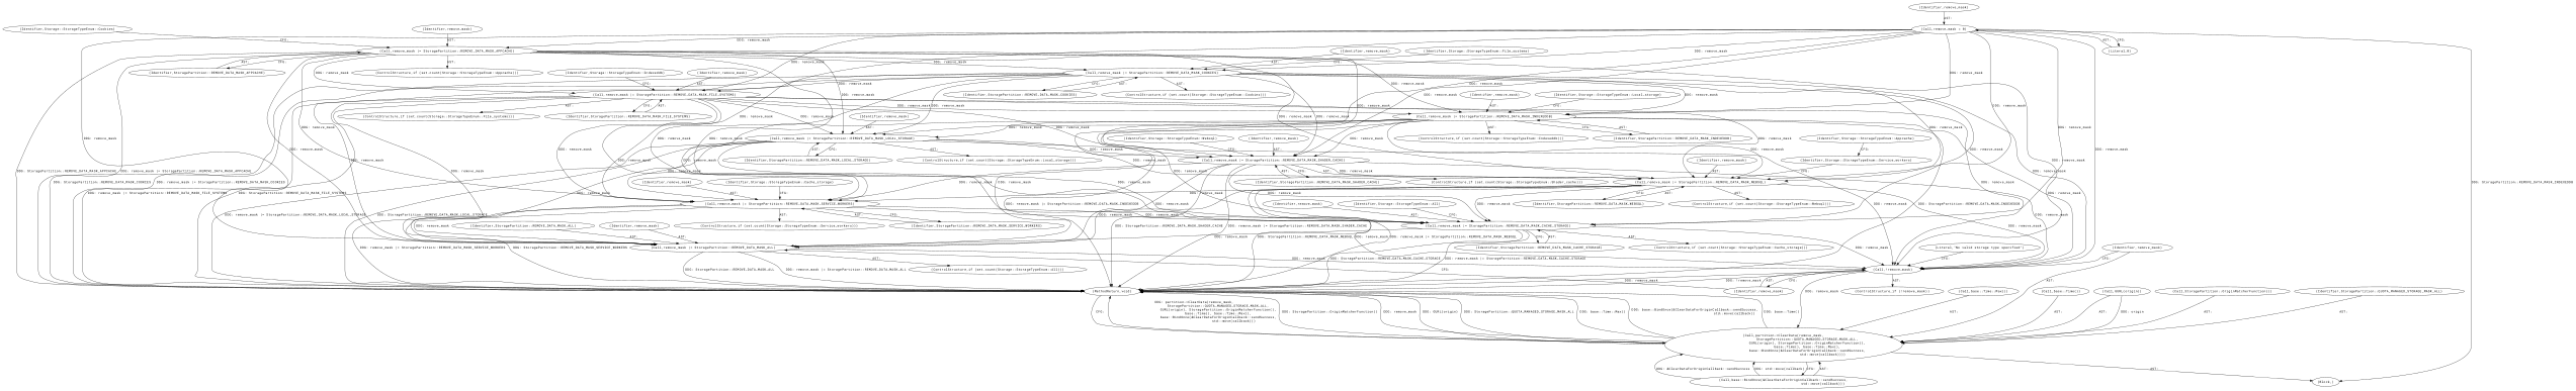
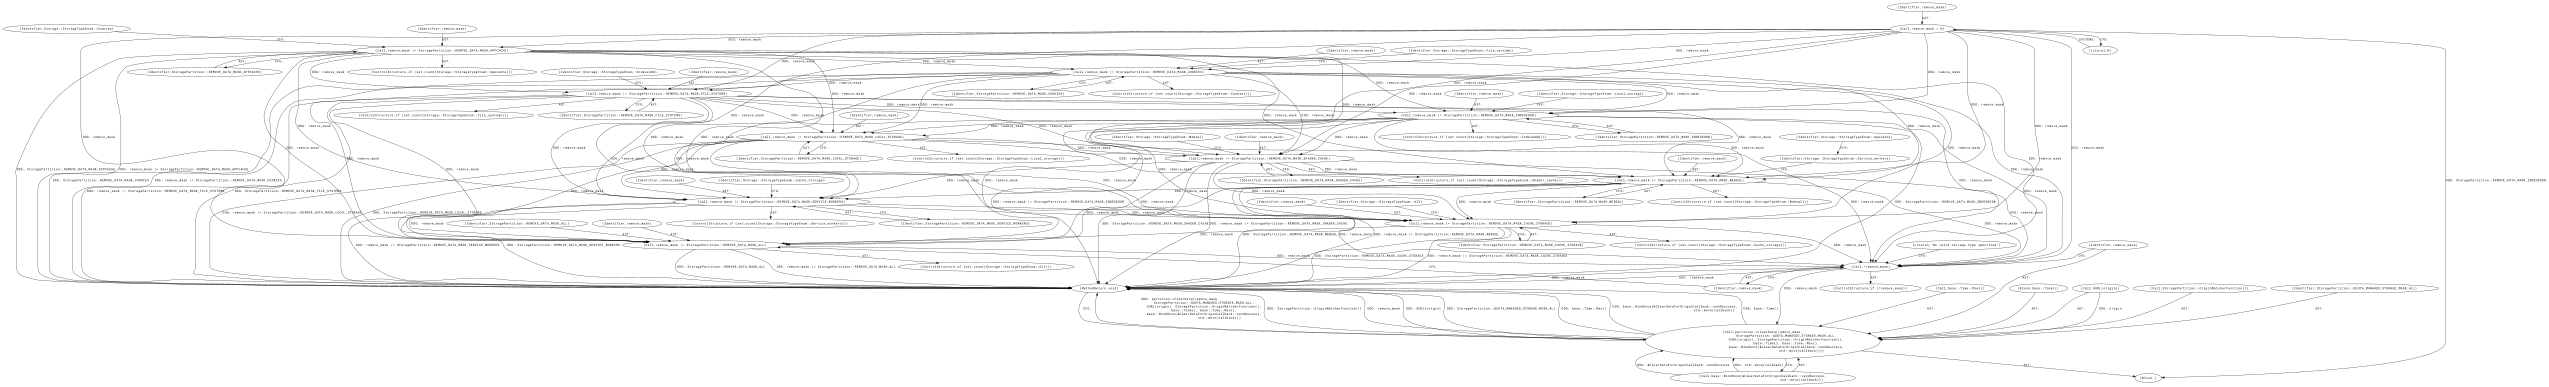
  digraph {
    fontname="Roboto Mono"
    node [fontname="Roboto Mono"]
    edge [fontname="Roboto Mono"]
    n1 [label="(Call,remove_mask |= StoragePartition::REMOVE_DATA_MASK_ALL)"]
    n2 [label="(Call,!remove_mask)"]
    n3 [label="(ControlStructure,if (set.count(Storage::StorageTypeEnum::All)))"]
    n4 [label="(MethodReturn,void)"]
    n5 [label="(Call,partition->ClearData(remove_mask,\n                       StoragePartition::QUOTA_MANAGED_STORAGE_MASK_ALL,\n                       GURL(origin), StoragePartition::OriginMatcherFunction(),\n                       base::Time(), base::Time::Max(),\n                       base::BindOnce(&ClearDataForOriginCallback::sendSuccess,\n                                      std::move(callback))))"]
    n6 [label="(Identifier,remove_mask)"]
    n7 [label="(ControlStructure,if (!remove_mask))"]
    n8 [label="(Identifier,StoragePartition::REMOVE_DATA_MASK_ALL)"]
    n9 [label="(Call,remove_mask |= StoragePartition::REMOVE_DATA_MASK_INDEXEDDB)"]
    n10 [label="(Call,remove_mask |= StoragePartition::REMOVE_DATA_MASK_CACHE_STORAGE)"]
    n11 [label="(Call,remove_mask |= StoragePartition::REMOVE_DATA_MASK_SHADER_CACHE)"]
    n12 [label="(Call,remove_mask |= StoragePartition::REMOVE_DATA_MASK_LOCAL_STORAGE)"]
    n13 [label="(Call,remove_mask |= StoragePartition::REMOVE_DATA_MASK_WEBSQL)"]
    n14 [label="(Call,remove_mask |= StoragePartition::REMOVE_DATA_MASK_SERVICE_WORKERS)"]
    n15 [label="(ControlStructure,if (set.count(Storage::StorageTypeEnum::Indexeddb)))"]
    n16 [label="(Identifier,StoragePartition::REMOVE_DATA_MASK_INDEXEDDB)"]
    n17 [label="(Identifier,StoragePartition::REMOVE_DATA_MASK_CACHE_STORAGE)"]
    n18 [label="(ControlStructure,if (set.count(Storage::StorageTypeEnum::Cache_storage)))"]
    n19 [label="(Identifier,StoragePartition::REMOVE_DATA_MASK_SHADER_CACHE)"]
    n20 [label="(ControlStructure,if (set.count(Storage::StorageTypeEnum::Shader_cache)))"]
    n21 [label="(Identifier,StoragePartition::REMOVE_DATA_MASK_LOCAL_STORAGE)"]
    n22 [label="(ControlStructure,if (set.count(Storage::StorageTypeEnum::Local_storage)))"]
    n23 [label="(Identifier,StoragePartition::REMOVE_DATA_MASK_WEBSQL)"]
    n24 [label="(ControlStructure,if (set.count(Storage::StorageTypeEnum::Websql)))"]
    n25 [label="(ControlStructure,if (set.count(Storage::StorageTypeEnum::Service_workers)))"]
    n26 [label="(Identifier,StoragePartition::REMOVE_DATA_MASK_SERVICE_WORKERS)"]
    n27 [label="(Call,remove_mask |= StoragePartition::REMOVE_DATA_MASK_APPCACHE)"]
    n28 [label="(Call,remove_mask |= StoragePartition::REMOVE_DATA_MASK_FILE_SYSTEMS)"]
    n29 [label="(Call,remove_mask |= StoragePartition::REMOVE_DATA_MASK_COOKIES)"]
    n30 [label="(ControlStructure,if (set.count(Storage::StorageTypeEnum::Appcache)))"]
    n31 [label="(Identifier,StoragePartition::REMOVE_DATA_MASK_APPCACHE)"]
    n32 [label="(ControlStructure,if (set.count(Storage::StorageTypeEnum::File_systems)))"]
    n33 [label="(Identifier,StoragePartition::REMOVE_DATA_MASK_FILE_SYSTEMS)"]
    n34 [label="(Identifier,StoragePartition::REMOVE_DATA_MASK_COOKIES)"]
    n35 [label="(ControlStructure,if (set.count(Storage::StorageTypeEnum::Cookies)))"]
    n36 [label="(Call,remove_mask = 0)"]
    n37 [label="(Block,)"]
    n38 [label="(Literal,0)"]
    n39 [label="(Call,base::BindOnce(&ClearDataForOriginCallback::sendSuccess,\n                                      std::move(callback)))"]
    n40 [label="(Identifier,remove_mask)"]
    n41 [label="(Call,base::Time::Max())"]
    n42 [label="(Identifier,Storage::StorageTypeEnum::Websql)"]
    n43 [label="(Identifier,remove_mask)"]
    n44 [label="(Identifier,remove_mask)"]
    n45 [label="(Identifier,Storage::StorageTypeEnum::Appcache)"]
    n46 [label="(Identifier,Storage::StorageTypeEnum::Service_workers)"]
    n47 [label="(Identifier,remove_mask)"]
-   n48 [label="(Call,base::Time())"]
+   n48 [label="(Block,base::Time())"]
    n49 [label="(Call,GURL(origin))"]
    n50 [label="(Identifier,remove_mask)"]
    n51 [label="(Identifier,remove_mask)"]
    n52 [label="(Identifier,remove_mask)"]
    n53 [label="(Identifier,Storage::StorageTypeEnum::Cookies)"]
    n54 [label="(Call,StoragePartition::OriginMatcherFunction())"]
    n55 [label="(Identifier,remove_mask)"]
    n56 [label="(Identifier,remove_mask)"]
    n57 [label="(Identifier,Storage::StorageTypeEnum::Local_storage)"]
    n58 [label="(Identifier,Storage::StorageTypeEnum::Cache_storage)"]
    n59 [label="(Identifier,remove_mask)"]
    n60 [label="(Identifier,Storage::StorageTypeEnum::All)"]
    n61 [label="(Identifier,Storage::StorageTypeEnum::File_systems)"]
    n62 [label="(Identifier,remove_mask)"]
    n63 [label="(Literal,\"No valid storage type specified\")"]
    n64 [label="(Identifier,Storage::StorageTypeEnum::Indexeddb)"]
    n65 [label="(Identifier,StoragePartition::QUOTA_MANAGED_STORAGE_MASK_ALL)"]
    n66 [label="(Identifier,remove_mask)"]
    n1 -> n2 [label="DDG: remove_mask"]
    n1 -> n3 [label="AST: "]
    n1 -> n4 [label="DDG: remove_mask |= StoragePartition::REMOVE_DATA_MASK_ALL"]
    n1 -> n4 [label="DDG: StoragePartition::REMOVE_DATA_MASK_ALL"]
    n2 -> n4 [label="DDG: remove_mask"]
    n2 -> n4 [label="DDG: !remove_mask"]
    n2 -> n5 [label="DDG: remove_mask"]
    n2 -> n6 [label="CFG: "]
    n2 -> n7 [label="AST: "]
    n4 -> n5 [label="CFG: "]
    n5 -> n4 [label="DDG: partition->ClearData(remove_mask,\n                       StoragePartition::QUOTA_MANAGED_STORAGE_MASK_ALL,\n                       GURL(origin), StoragePartition::OriginMatcherFunction(),\n                       base::Time(), base::Time::Max(),\n                       base::BindOnce(&ClearDataForOriginCallback::sendSuccess,\n                                      std::move(callback)))"]
    n5 -> n4 [label="DDG: StoragePartition::OriginMatcherFunction()"]
    n5 -> n4 [label="DDG: remove_mask"]
    n5 -> n4 [label="DDG: GURL(origin)"]
    n5 -> n4 [label="DDG: StoragePartition::QUOTA_MANAGED_STORAGE_MASK_ALL"]
    n5 -> n4 [label="DDG: base::Time::Max()"]
    n5 -> n4 [label="DDG: base::BindOnce(&ClearDataForOriginCallback::sendSuccess,\n                                      std::move(callback))"]
    n5 -> n4 [label="DDG: base::Time()"]
    n5 -> n37 [label="AST: "]
    n5 -> n39 [label="CFG: "]
    n6 -> n1 [label="CFG: "]
    n6 -> n2 [label="AST: "]
    n8 -> n1 [label="AST: "]
    n9 -> n1 [label="DDG: remove_mask"]
    n9 -> n2 [label="DDG: remove_mask"]
    n9 -> n4 [label="DDG: StoragePartition::REMOVE_DATA_MASK_INDEXEDDB"]
    n9 -> n4 [label="DDG: remove_mask |= StoragePartition::REMOVE_DATA_MASK_INDEXEDDB"]
    n9 -> n10 [label="DDG: remove_mask"]
    n9 -> n11 [label="DDG: remove_mask"]
    n9 -> n12 [label="DDG: remove_mask"]
    n9 -> n13 [label="DDG: remove_mask"]
    n9 -> n14 [label="DDG: remove_mask"]
    n9 -> n15 [label="AST: "]
    n9 -> n16 [label="CFG: "]
    n10 -> n1 [label="DDG: remove_mask"]
    n10 -> n2 [label="DDG: remove_mask"]
    n10 -> n4 [label="DDG: remove_mask |= StoragePartition::REMOVE_DATA_MASK_CACHE_STORAGE"]
    n10 -> n4 [label="DDG: StoragePartition::REMOVE_DATA_MASK_CACHE_STORAGE"]
    n10 -> n17 [label="CFG: "]
    n10 -> n18 [label="AST: "]
    n11 -> n1 [label="DDG: remove_mask"]
    n11 -> n2 [label="DDG: remove_mask"]
    n11 -> n4 [label="DDG: StoragePartition::REMOVE_DATA_MASK_SHADER_CACHE"]
    n11 -> n4 [label="DDG: remove_mask |= StoragePartition::REMOVE_DATA_MASK_SHADER_CACHE"]
    n11 -> n10 [label="DDG: remove_mask"]
    n11 -> n13 [label="DDG: remove_mask"]
    n11 -> n14 [label="DDG: remove_mask"]
    n11 -> n19 [label="CFG: "]
    n11 -> n20 [label="AST: "]
    n12 -> n1 [label="DDG: remove_mask"]
    n12 -> n2 [label="DDG: remove_mask"]
    n12 -> n4 [label="DDG: remove_mask |= StoragePartition::REMOVE_DATA_MASK_LOCAL_STORAGE"]
    n12 -> n4 [label="DDG: StoragePartition::REMOVE_DATA_MASK_LOCAL_STORAGE"]
    n12 -> n10 [label="DDG: remove_mask"]
    n12 -> n11 [label="DDG: remove_mask"]
    n12 -> n13 [label="DDG: remove_mask"]
    n12 -> n14 [label="DDG: remove_mask"]
    n12 -> n21 [label="CFG: "]
    n12 -> n22 [label="AST: "]
    n13 -> n1 [label="DDG: remove_mask"]
    n13 -> n2 [label="DDG: remove_mask"]
    n13 -> n4 [label="DDG: StoragePartition::REMOVE_DATA_MASK_WEBSQL"]
    n13 -> n4 [label="DDG: remove_mask |= StoragePartition::REMOVE_DATA_MASK_WEBSQL"]
    n13 -> n10 [label="DDG: remove_mask"]
    n13 -> n14 [label="DDG: remove_mask"]
    n13 -> n23 [label="CFG: "]
    n13 -> n24 [label="AST: "]
    n14 -> n1 [label="DDG: remove_mask"]
    n14 -> n2 [label="DDG: remove_mask"]
    n14 -> n4 [label="DDG: remove_mask |= StoragePartition::REMOVE_DATA_MASK_SERVICE_WORKERS"]
    n14 -> n4 [label="DDG: StoragePartition::REMOVE_DATA_MASK_SERVICE_WORKERS"]
    n14 -> n10 [label="DDG: remove_mask"]
    n14 -> n25 [label="AST: "]
    n14 -> n26 [label="CFG: "]
    n16 -> n9 [label="AST: "]
    n17 -> n10 [label="AST: "]
    n19 -> n11 [label="AST: "]
    n21 -> n12 [label="AST: "]
    n23 -> n13 [label="AST: "]
    n26 -> n14 [label="AST: "]
    n27 -> n1 [label="DDG: remove_mask"]
    n27 -> n2 [label="DDG: remove_mask"]
    n27 -> n4 [label="DDG: StoragePartition::REMOVE_DATA_MASK_APPCACHE"]
    n27 -> n4 [label="DDG: remove_mask |= StoragePartition::REMOVE_DATA_MASK_APPCACHE"]
    n27 -> n9 [label="DDG: remove_mask"]
    n27 -> n10 [label="DDG: remove_mask"]
    n27 -> n11 [label="DDG: remove_mask"]
    n27 -> n12 [label="DDG: remove_mask"]
    n27 -> n13 [label="DDG: remove_mask"]
    n27 -> n14 [label="DDG: remove_mask"]
    n27 -> n28 [label="DDG: remove_mask"]
    n27 -> n29 [label="DDG: remove_mask"]
    n27 -> n30 [label="AST: "]
    n27 -> n31 [label="CFG: "]
    n28 -> n1 [label="DDG: remove_mask"]
    n28 -> n2 [label="DDG: remove_mask"]
    n28 -> n4 [label="DDG: remove_mask |= StoragePartition::REMOVE_DATA_MASK_FILE_SYSTEMS"]
    n28 -> n4 [label="DDG: StoragePartition::REMOVE_DATA_MASK_FILE_SYSTEMS"]
    n28 -> n9 [label="DDG: remove_mask"]
    n28 -> n10 [label="DDG: remove_mask"]
    n28 -> n11 [label="DDG: remove_mask"]
    n28 -> n12 [label="DDG: remove_mask"]
    n28 -> n13 [label="DDG: remove_mask"]
    n28 -> n14 [label="DDG: remove_mask"]
    n28 -> n32 [label="AST: "]
    n28 -> n33 [label="CFG: "]
    n29 -> n1 [label="DDG: remove_mask"]
    n29 -> n2 [label="DDG: remove_mask"]
    n29 -> n4 [label="DDG: StoragePartition::REMOVE_DATA_MASK_COOKIES"]
    n29 -> n4 [label="DDG: remove_mask |= StoragePartition::REMOVE_DATA_MASK_COOKIES"]
    n29 -> n9 [label="DDG: remove_mask"]
    n29 -> n10 [label="DDG: remove_mask"]
    n29 -> n11 [label="DDG: remove_mask"]
    n29 -> n12 [label="DDG: remove_mask"]
    n29 -> n13 [label="DDG: remove_mask"]
    n29 -> n14 [label="DDG: remove_mask"]
    n29 -> n28 [label="DDG: remove_mask"]
    n29 -> n34 [label="CFG: "]
    n29 -> n35 [label="AST: "]
    n31 -> n27 [label="AST: "]
    n33 -> n28 [label="AST: "]
    n34 -> n29 [label="AST: "]
    n36 -> n1 [label="DDG: remove_mask"]
    n36 -> n2 [label="DDG: remove_mask"]
    n36 -> n9 [label="DDG: remove_mask"]
    n36 -> n10 [label="DDG: remove_mask"]
    n36 -> n11 [label="DDG: remove_mask"]
    n36 -> n12 [label="DDG: remove_mask"]
    n36 -> n13 [label="DDG: remove_mask"]
    n36 -> n14 [label="DDG: remove_mask"]
    n36 -> n27 [label="DDG: remove_mask"]
    n36 -> n28 [label="DDG: remove_mask"]
    n36 -> n29 [label="DDG: remove_mask"]
    n36 -> n37 [label="DDG: StoragePartition::REMOVE_DATA_MASK_INDEXEDDB"]
    n36 -> n38 [label="CFG: "]
-   n38 -> n36 [label="AST: "]
+   n38 -> n36 [label="SYSTEMS: "]
    n39 -> n5 [label="AST: "]
    n39 -> n5 [label="DDG: &ClearDataForOriginCallback::sendSuccess"]
    n39 -> n5 [label="DDG: std::move(callback)"]
    n40 -> n12 [label="AST: "]
    n41 -> n5 [label="AST: "]
    n42 -> n11 [label="CFG: "]
    n43 -> n36 [label="AST: "]
    n44 -> n27 [label="AST: "]
    n45 -> n46 [label="CFG: "]
    n46 -> n13 [label="CFG: "]
    n47 -> n2 [label="CFG: "]
    n47 -> n5 [label="AST: "]
    n48 -> n5 [label="AST: "]
    n49 -> n5 [label="AST: "]
    n49 -> n5 [label="DDG: origin"]
    n50 -> n14 [label="AST: "]
    n51 -> n10 [label="AST: "]
    n52 -> n28 [label="AST: "]
    n53 -> n27 [label="CFG: "]
    n54 -> n5 [label="AST: "]
    n55 -> n9 [label="AST: "]
    n56 -> n1 [label="AST: "]
    n57 -> n9 [label="CFG: "]
    n58 -> n14 [label="CFG: "]
    n59 -> n13 [label="AST: "]
    n60 -> n10 [label="CFG: "]
    n61 -> n29 [label="CFG: "]
    n62 -> n11 [label="AST: "]
    n63 -> n2 [label="CFG: "]
    n64 -> n28 [label="CFG: "]
    n65 -> n5 [label="AST: "]
    n66 -> n29 [label="AST: "]
  }
